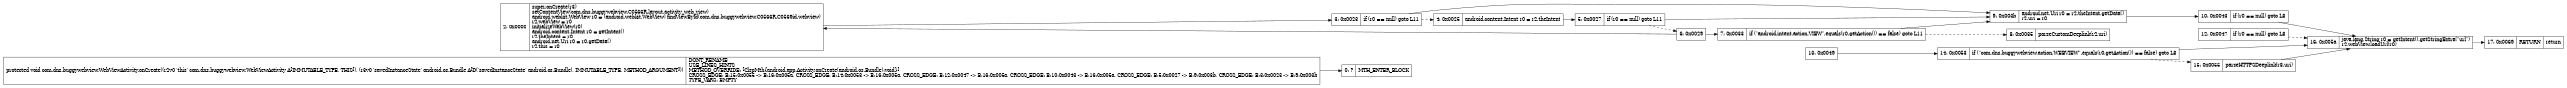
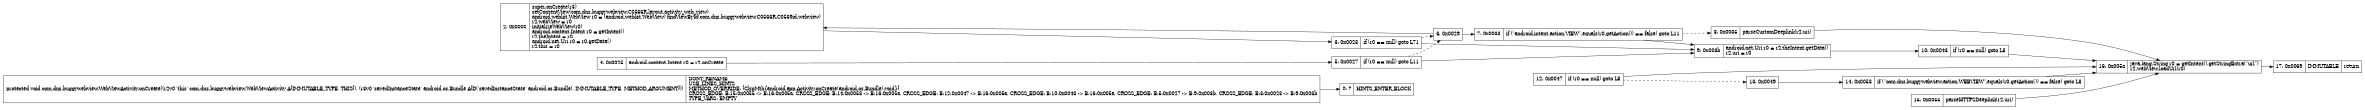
  digraph {
    rankdir=LR
    node [shape=record]
-   n1 [label="{0\:\ ?|MTH_ENTER_BLOCK\l}"]
+   n1 [label="{0\:\ ?|HINTS_ENTER_BLOCK\l}"]
    n2 [label="{2\:\ 0x0000|super.onCreate(r3)\lsetContentView(com.dns.buggywebview.C0566R.layout.activity_web_view)\landroid.webkit.WebView r0 = (android.webkit.WebView) findViewById(com.dns.buggywebview.C0566R.C0569id.webview)\lr2.webView = r0\linitializeWebView(r0)\landroid.content.Intent r0 = getIntent()\lr2.theIntent = r0\landroid.net.Uri r0 = r0.getData()\lr2.this = r0\l}"]
-   n3 [label="{3\:\ 0x0023|if (r0 == null) goto L11\l}"]
-   n4 [label="{4\:\ 0x0025|android.content.Intent r0 = r2.theIntent\l}"]
+   n3 [label="{3\:\ 0x0023|if (r0 == null) goto L71\l}"]
+   n4 [label="{4\:\ 0x0025|android.content.Intent r0 = r2.onCreate\l}"]
    n5 [label="{9\:\ 0x003b|android.net.Uri r0 = r2.theIntent.getData()\lr2.uri = r0\l}"]
    n6 [label="{5\:\ 0x0027|if (r0 == null) goto L11\l}"]
    n7 [label="{10\:\ 0x0043|if (r0 == null) goto L8\l}"]
    n8 [label="{6\:\ 0x0029}"]
    n9 [label="{7\:\ 0x0033|if (\"android.intent.action.VIEW\".equals(r0.getAction()) == false) goto L11\l}"]
    n10 [label="{8\:\ 0x0035|parseCustomDeeplink(r2.uri)\l}"]
    n11 [label="{16\:\ 0x005a|java.lang.String r0 = getIntent().getStringExtra(\"url\")\lr2.webView.loadUrl(r0)\l}"]
-   n12 [label="{17\:\ 0x0069|RETURN\l|return\l}"]
+   n12 [label="{17\:\ 0x0069|IMMUTABLE\l|return\l}"]
    n13 [label="{12\:\ 0x0047|if (r0 == null) goto L8\l}"]
    n14 [label="{13\:\ 0x0049}"]
    n15 [label="{14\:\ 0x0053|if (\"com.dns.buggywebview.action.WEBVIEW\".equals(r0.getAction()) == false) goto L8\l}"]
-   n16 [label="{15\:\ 0x0055|parseHTTPSDeeplink(r8.uri)\l}"]
+   n16 [label="{15\:\ 0x0055|parseHTTPSDeeplink(r2.uri)\l}"]
    n17 [label="{protected void com.dns.buggywebview.WebViewActivity.onCreate((r2v0 'this' com.dns.buggywebview.WebViewActivity A[IMMUTABLE_TYPE, THIS]), (r3v0 'savedInstanceState' android.os.Bundle A[D('savedInstanceState' android.os.Bundle), IMMUTABLE_TYPE, METHOD_ARGUMENT]))  | DONT_RENAME\lUSE_LINES_HINTS\lMETHOD_OVERRIDE: [ClspMth\{android.app.Activity.onCreate(android.os.Bundle):void\}]\lCROSS_EDGE: B:15:0x0055 \-\> B:16:0x005a, CROSS_EDGE: B:14:0x0053 \-\> B:16:0x005a, CROSS_EDGE: B:12:0x0047 \-\> B:16:0x005a, CROSS_EDGE: B:10:0x0043 \-\> B:16:0x005a, CROSS_EDGE: B:5:0x0027 \-\> B:9:0x003b, CROSS_EDGE: B:3:0x0023 \-\> B:9:0x003b\lTYPE_VARS: EMPTY\l}"]
    n2 -> n3
-   n3 -> n4 [style=dashed]
+   n3 -> n8 [style=dashed]
    n3 -> n5
    n4 -> n6
    n5 -> n7
    n6 -> n5
    n6 -> n8 [style=dashed]
    n7 -> n11
    n8 -> n2
    n8 -> n9
    n9 -> n5
    n9 -> n10 [style=dashed]
+   n10 -> n11
    n11 -> n12
-   n13 -> n11 [style=dashed]
+   n13 -> n11
+   n13 -> n14 [style=dashed]
    n14 -> n15
    n15 -> n11
-   n15 -> n16 [style=dashed]
    n16 -> n11
    n17 -> n1
  }
